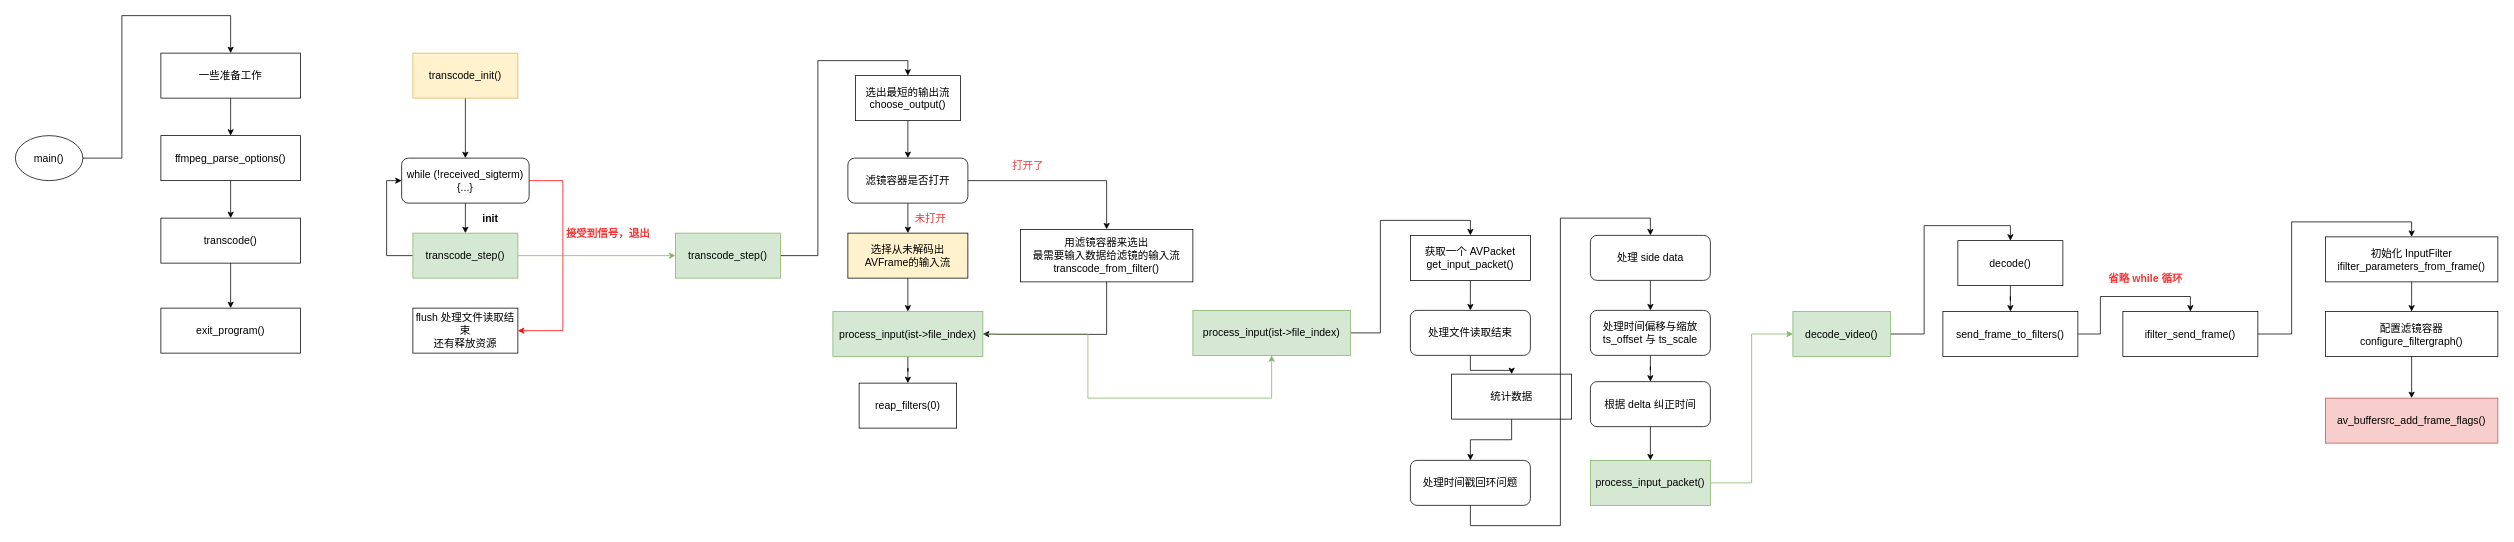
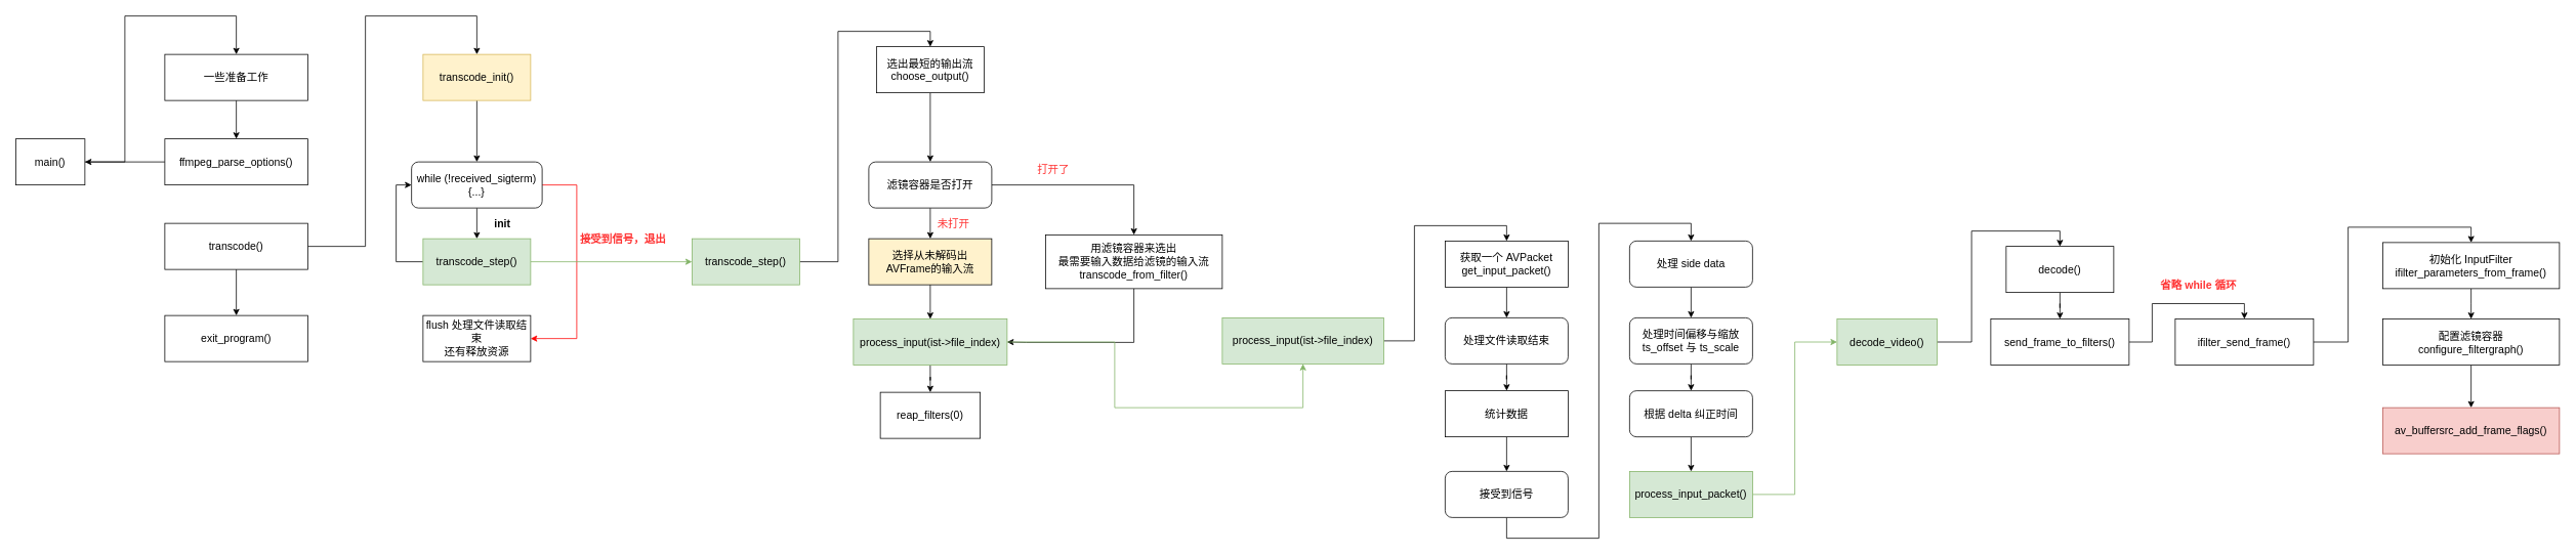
  <mxCell id="0" />
  <mxCell id="1" parent="0" />
  <mxCell id="2" style="edgeStyle=orthogonalEdgeStyle;rounded=0;orthogonalLoop=1;jettySize=auto;html=1;entryX=0.5;entryY=0;entryDx=0;entryDy=0;fontSize=14;" parent="1" source="3" target="5" edge="1"><mxGeometry relative="1" as="geometry"><Array as="points"><mxPoint x="162" y="210" /><mxPoint x="162" y="20" /><mxPoint x="307" y="20" /></Array></mxGeometry></mxCell>
- <mxCell id="3" value="main()" style="ellipse;whiteSpace=wrap;html=1;fontSize=14;" parent="1" vertex="1"><mxGeometry x="20" y="180" width="90" height="60" as="geometry" /></mxCell>
+ <mxCell id="3" value="main()" style="rounded=0;whiteSpace=wrap;html=1;fontSize=14;" parent="1" vertex="1"><mxGeometry x="20" y="180" width="90" height="60" as="geometry" /></mxCell>
  <mxCell id="4" style="edgeStyle=orthogonalEdgeStyle;rounded=0;orthogonalLoop=1;jettySize=auto;html=1;fontSize=14;" parent="1" source="5" target="7" edge="1"><mxGeometry relative="1" as="geometry" /></mxCell>
  <mxCell id="5" value="一些准备工作" style="rounded=0;whiteSpace=wrap;html=1;fontSize=14;" parent="1" vertex="1"><mxGeometry x="214" y="70" width="186" height="60" as="geometry" /></mxCell>
- <mxCell id="6" style="edgeStyle=orthogonalEdgeStyle;rounded=0;orthogonalLoop=1;jettySize=auto;html=1;fontSize=14;" parent="1" source="7" target="10" edge="1"><mxGeometry relative="1" as="geometry" /></mxCell>
+ <mxCell id="6" style="edgeStyle=orthogonalEdgeStyle;rounded=0;orthogonalLoop=1;jettySize=auto;html=1;fontSize=14;" parent="1" source="7" target="3" edge="1"><mxGeometry relative="1" as="geometry" /></mxCell>
  <mxCell id="7" value="ffmpeg_parse_options()" style="rounded=0;whiteSpace=wrap;html=1;fontSize=14;fillColor=#FFFFFF;" parent="1" vertex="1"><mxGeometry x="214" y="180" width="186" height="60" as="geometry" /></mxCell>
  <mxCell id="8" style="edgeStyle=orthogonalEdgeStyle;rounded=0;orthogonalLoop=1;jettySize=auto;html=1;" parent="1" source="10" target="11" edge="1"><mxGeometry relative="1" as="geometry" /></mxCell>
+ <mxCell id="9" style="edgeStyle=orthogonalEdgeStyle;rounded=0;orthogonalLoop=1;jettySize=auto;html=1;entryX=0.5;entryY=0;entryDx=0;entryDy=0;" parent="1" source="10" target="13" edge="1"><mxGeometry relative="1" as="geometry"><Array as="points"><mxPoint x="475" y="320" /><mxPoint x="475" y="20" /><mxPoint x="620" y="20" /></Array></mxGeometry></mxCell>
  <mxCell id="10" value="transcode()" style="rounded=0;whiteSpace=wrap;html=1;fontSize=14;" parent="1" vertex="1"><mxGeometry x="214" y="290" width="186" height="60" as="geometry" /></mxCell>
  <mxCell id="11" value="exit_program()" style="rounded=0;whiteSpace=wrap;html=1;fontSize=14;" parent="1" vertex="1"><mxGeometry x="214" y="410" width="186" height="60" as="geometry" /></mxCell>
  <mxCell id="12" style="edgeStyle=orthogonalEdgeStyle;rounded=0;orthogonalLoop=1;jettySize=auto;html=1;" parent="1" source="13" target="16" edge="1"><mxGeometry relative="1" as="geometry" /></mxCell>
  <mxCell id="13" value="transcode_init()" style="rounded=0;whiteSpace=wrap;html=1;fontSize=14;fillColor=#fff2cc;strokeColor=#d6b656;" parent="1" vertex="1"><mxGeometry x="550" y="70" width="140" height="60" as="geometry" /></mxCell>
  <mxCell id="14" style="edgeStyle=orthogonalEdgeStyle;rounded=0;orthogonalLoop=1;jettySize=auto;html=1;entryX=1;entryY=0.5;entryDx=0;entryDy=0;fontColor=#FF0000;labelBackgroundColor=#FFFFFF;strokeColor=#FF0000;" parent="1" source="16" target="20" edge="1"><mxGeometry relative="1" as="geometry"><Array as="points"><mxPoint x="750" y="240" /><mxPoint x="750" y="440" /></Array></mxGeometry></mxCell>
  <mxCell id="15" style="edgeStyle=orthogonalEdgeStyle;rounded=0;orthogonalLoop=1;jettySize=auto;html=1;" parent="1" source="16" target="19" edge="1"><mxGeometry relative="1" as="geometry" /></mxCell>
  <mxCell id="16" value="while (!received_sigterm) {...}" style="rounded=1;whiteSpace=wrap;html=1;fillColor=#FFFFFF;fontSize=14;" parent="1" vertex="1"><mxGeometry x="535" y="210" width="170" height="60" as="geometry" /></mxCell>
  <mxCell id="17" style="edgeStyle=orthogonalEdgeStyle;rounded=0;orthogonalLoop=1;jettySize=auto;html=1;entryX=0;entryY=0.5;entryDx=0;entryDy=0;" parent="1" source="19" target="16" edge="1"><mxGeometry relative="1" as="geometry"><Array as="points"><mxPoint x="515" y="340" /><mxPoint x="515" y="240" /></Array></mxGeometry></mxCell>
  <mxCell id="18" style="edgeStyle=orthogonalEdgeStyle;rounded=0;orthogonalLoop=1;jettySize=auto;html=1;fillColor=#d5e8d4;strokeColor=#82b366;" edge="1" parent="1" source="19" target="24"><mxGeometry relative="1" as="geometry" /></mxCell>
  <mxCell id="19" value="transcode_step()" style="rounded=0;whiteSpace=wrap;html=1;fontSize=14;fillColor=#d5e8d4;strokeColor=#82b366;" parent="1" vertex="1"><mxGeometry x="550" y="310" width="140" height="60" as="geometry" /></mxCell>
  <mxCell id="20" value="flush 处理文件读取结束&lt;br&gt;还有释放资源" style="rounded=0;whiteSpace=wrap;html=1;fontSize=14;" parent="1" vertex="1"><mxGeometry x="550" y="410" width="140" height="60" as="geometry" /></mxCell>
  <mxCell id="21" value="init" style="text;strokeColor=none;fillColor=none;html=1;fontSize=14;fontStyle=1;verticalAlign=middle;align=center;fontColor=#000000;" parent="1" vertex="1"><mxGeometry x="620" y="270" width="65" height="40" as="geometry" /></mxCell>
  <mxCell id="22" value="接受到信号，退出" style="text;strokeColor=none;fillColor=none;html=1;fontSize=14;fontStyle=1;verticalAlign=middle;align=center;fontColor=#FF3333;" parent="1" vertex="1"><mxGeometry x="760" y="290" width="100" height="40" as="geometry" /></mxCell>
  <mxCell id="23" style="edgeStyle=orthogonalEdgeStyle;rounded=0;orthogonalLoop=1;jettySize=auto;html=1;entryX=0.5;entryY=0;entryDx=0;entryDy=0;fontSize=14;" parent="1" source="24" target="26" edge="1"><mxGeometry relative="1" as="geometry" /></mxCell>
  <mxCell id="24" value="transcode_step()" style="rounded=0;whiteSpace=wrap;html=1;fontSize=14;fillColor=#d5e8d4;strokeColor=#82b366;" parent="1" vertex="1"><mxGeometry x="900" y="310" width="140" height="60" as="geometry" /></mxCell>
  <mxCell id="25" style="edgeStyle=orthogonalEdgeStyle;rounded=0;orthogonalLoop=1;jettySize=auto;html=1;fontSize=14;" parent="1" source="26" target="29" edge="1"><mxGeometry relative="1" as="geometry" /></mxCell>
- <mxCell id="26" value="选出最短的输出流&lt;br&gt;choose_output()" style="rounded=0;whiteSpace=wrap;html=1;fontSize=14;fillColor=#FFFFFF;strokeColor=#000000;" parent="1" vertex="1"><mxGeometry x="1140" y="100" width="140" height="60" as="geometry" /></mxCell>
+ <mxCell id="26" value="选出最短的输出流&lt;br&gt;choose_output()" style="rounded=0;whiteSpace=wrap;html=1;fontSize=14;fillColor=#FFFFFF;strokeColor=#000000;" parent="1" vertex="1"><mxGeometry x="1140" y="60" width="140" height="60" as="geometry" /></mxCell>
  <mxCell id="27" style="edgeStyle=orthogonalEdgeStyle;rounded=0;orthogonalLoop=1;jettySize=auto;html=1;fontSize=14;" parent="1" source="29" target="31" edge="1"><mxGeometry relative="1" as="geometry" /></mxCell>
  <mxCell id="28" style="edgeStyle=orthogonalEdgeStyle;rounded=0;orthogonalLoop=1;jettySize=auto;html=1;fontSize=14;" parent="1" source="29" target="33" edge="1"><mxGeometry relative="1" as="geometry" /></mxCell>
  <mxCell id="29" value="&lt;span style=&quot;font-size: 14px;&quot;&gt;滤镜容器是否打开&lt;br&gt;&lt;/span&gt;" style="rounded=1;whiteSpace=wrap;html=1;" parent="1" vertex="1"><mxGeometry x="1130" y="210" width="160" height="60" as="geometry" /></mxCell>
  <mxCell id="30" style="edgeStyle=orthogonalEdgeStyle;rounded=0;orthogonalLoop=1;jettySize=auto;html=1;fontSize=14;" parent="1" source="31" target="36" edge="1"><mxGeometry relative="1" as="geometry" /></mxCell>
  <mxCell id="31" value="&lt;span style=&quot;font-size: 14px;&quot;&gt;选择从未解码出 AVFrame的输入流&lt;br&gt;&lt;/span&gt;" style="rounded=0;whiteSpace=wrap;html=1;fillColor=#fff2cc;" parent="1" vertex="1"><mxGeometry x="1130" y="310" width="160" height="60" as="geometry" /></mxCell>
  <mxCell id="32" style="edgeStyle=orthogonalEdgeStyle;rounded=0;orthogonalLoop=1;jettySize=auto;html=1;entryX=1;entryY=0.5;entryDx=0;entryDy=0;fontSize=14;" parent="1" source="33" target="36" edge="1"><mxGeometry relative="1" as="geometry"><Array as="points"><mxPoint x="1475" y="445" /><mxPoint x="1335" y="445" /></Array></mxGeometry></mxCell>
  <mxCell id="33" value="&lt;span style=&quot;font-size: 14px;&quot;&gt;用滤镜容器来选出&lt;/span&gt;&lt;br&gt;&lt;span style=&quot;font-size: 14px;&quot;&gt;最需要输入数据给滤镜的输入流&lt;/span&gt;&lt;br&gt;&lt;span style=&quot;font-size: 14px;&quot;&gt;transcode_from_filter()&lt;/span&gt;" style="rounded=0;whiteSpace=wrap;html=1;" parent="1" vertex="1"><mxGeometry x="1360" y="305" width="230" height="70" as="geometry" /></mxCell>
  <mxCell id="34" style="edgeStyle=orthogonalEdgeStyle;rounded=0;orthogonalLoop=1;jettySize=auto;html=1;fontSize=14;" parent="1" source="36" target="37" edge="1"><mxGeometry relative="1" as="geometry" /></mxCell>
  <mxCell id="35" style="edgeStyle=orthogonalEdgeStyle;rounded=0;orthogonalLoop=1;jettySize=auto;html=1;fillColor=#d5e8d4;strokeColor=#82b366;" edge="1" parent="1" source="36" target="41"><mxGeometry relative="1" as="geometry"><Array as="points"><mxPoint x="1450" y="445" /><mxPoint x="1450" y="530" /><mxPoint x="1695" y="530" /></Array></mxGeometry></mxCell>
  <mxCell id="36" value="&lt;span style=&quot;font-size: 14px;&quot;&gt;process_input(ist-&amp;gt;file_index)&lt;/span&gt;" style="rounded=0;whiteSpace=wrap;html=1;fontSize=14;fillColor=#d5e8d4;strokeColor=#82b366;" parent="1" vertex="1"><mxGeometry x="1110" y="414.5" width="200" height="60" as="geometry" /></mxCell>
  <mxCell id="37" value="&lt;span style=&quot;font-size: 14px;&quot;&gt;reap_filters(0)&lt;/span&gt;" style="rounded=0;whiteSpace=wrap;html=1;fontSize=14;" parent="1" vertex="1"><mxGeometry x="1145" y="510" width="130" height="60" as="geometry" /></mxCell>
  <mxCell id="38" value="打开了" style="text;strokeColor=none;fillColor=none;html=1;fontSize=14;fontStyle=0;verticalAlign=middle;align=center;fontColor=#FF3333;" parent="1" vertex="1"><mxGeometry x="1320" y="200" width="100" height="40" as="geometry" /></mxCell>
  <mxCell id="39" value="未打开" style="text;strokeColor=none;fillColor=none;html=1;fontSize=14;fontStyle=0;verticalAlign=middle;align=center;fontColor=#FF3333;" parent="1" vertex="1"><mxGeometry x="1200" y="270" width="80" height="40" as="geometry" /></mxCell>
  <mxCell id="40" style="edgeStyle=orthogonalEdgeStyle;rounded=0;orthogonalLoop=1;jettySize=auto;html=1;entryX=0.5;entryY=0;entryDx=0;entryDy=0;" parent="1" source="41" target="43" edge="1"><mxGeometry relative="1" as="geometry" /></mxCell>
  <mxCell id="41" value="process_input(ist-&amp;gt;file_index)" style="rounded=0;whiteSpace=wrap;html=1;fontSize=14;fillColor=#d5e8d4;strokeColor=#82b366;" parent="1" vertex="1"><mxGeometry x="1590" y="413" width="210" height="60" as="geometry" /></mxCell>
  <mxCell id="42" style="edgeStyle=orthogonalEdgeStyle;rounded=0;orthogonalLoop=1;jettySize=auto;html=1;" parent="1" source="43" target="45" edge="1"><mxGeometry relative="1" as="geometry" /></mxCell>
  <mxCell id="43" value="获取一个 AVPacket&lt;br&gt;get_input_packet()" style="rounded=0;whiteSpace=wrap;html=1;fontSize=14;fillColor=#FFFFFF;strokeColor=#000000;" parent="1" vertex="1"><mxGeometry x="1880" y="313" width="160" height="60" as="geometry" /></mxCell>
  <mxCell id="44" style="edgeStyle=orthogonalEdgeStyle;rounded=0;orthogonalLoop=1;jettySize=auto;html=1;" parent="1" source="45" target="47" edge="1"><mxGeometry relative="1" as="geometry" /></mxCell>
  <mxCell id="45" value="处理文件读取结束" style="rounded=1;whiteSpace=wrap;html=1;fontSize=14;fillColor=#FFFFFF;strokeColor=#000000;" parent="1" vertex="1"><mxGeometry x="1880" y="413" width="160" height="60" as="geometry" /></mxCell>
  <mxCell id="46" style="edgeStyle=orthogonalEdgeStyle;rounded=0;orthogonalLoop=1;jettySize=auto;html=1;" parent="1" source="47" target="49" edge="1"><mxGeometry relative="1" as="geometry" /></mxCell>
- <mxCell id="47" value="统计数据" style="rounded=0;whiteSpace=wrap;html=1;fontSize=14;fillColor=#FFFFFF;strokeColor=#000000;" parent="1" vertex="1"><mxGeometry x="1935" y="498" width="160" height="60" as="geometry" /></mxCell>
+ <mxCell id="47" value="统计数据" style="rounded=0;whiteSpace=wrap;html=1;fontSize=14;fillColor=#FFFFFF;strokeColor=#000000;" parent="1" vertex="1"><mxGeometry x="1880" y="508" width="160" height="60" as="geometry" /></mxCell>
  <mxCell id="48" style="edgeStyle=orthogonalEdgeStyle;rounded=0;orthogonalLoop=1;jettySize=auto;html=1;entryX=0.5;entryY=0;entryDx=0;entryDy=0;" parent="1" source="49" target="51" edge="1"><mxGeometry relative="1" as="geometry"><Array as="points"><mxPoint x="1960" y="700" /><mxPoint x="2080" y="700" /><mxPoint x="2080" y="290" /><mxPoint x="2200" y="290" /></Array></mxGeometry></mxCell>
- <mxCell id="49" value="处理时间戳回环问题" style="rounded=1;whiteSpace=wrap;html=1;fontSize=14;fillColor=#FFFFFF;strokeColor=#000000;" parent="1" vertex="1"><mxGeometry x="1880" y="613" width="160" height="60" as="geometry" /></mxCell>
+ <mxCell id="49" value="接受到信号" style="rounded=1;whiteSpace=wrap;html=1;fontSize=14;fillColor=#FFFFFF;strokeColor=#000000;" parent="1" vertex="1"><mxGeometry x="1880" y="613" width="160" height="60" as="geometry" /></mxCell>
  <mxCell id="50" style="edgeStyle=orthogonalEdgeStyle;rounded=0;orthogonalLoop=1;jettySize=auto;html=1;" parent="1" source="51" target="53" edge="1"><mxGeometry relative="1" as="geometry" /></mxCell>
  <mxCell id="51" value="处理 side data" style="rounded=1;whiteSpace=wrap;html=1;fontSize=14;fillColor=#FFFFFF;strokeColor=#000000;" parent="1" vertex="1"><mxGeometry x="2120" y="313" width="160" height="60" as="geometry" /></mxCell>
  <mxCell id="52" style="edgeStyle=orthogonalEdgeStyle;rounded=0;orthogonalLoop=1;jettySize=auto;html=1;" parent="1" source="53" target="55" edge="1"><mxGeometry relative="1" as="geometry" /></mxCell>
  <mxCell id="53" value="处理时间偏移与缩放&lt;br&gt;ts_offset 与 ts_scale" style="rounded=1;whiteSpace=wrap;html=1;fontSize=14;fillColor=#FFFFFF;strokeColor=#000000;" parent="1" vertex="1"><mxGeometry x="2120" y="413" width="160" height="60" as="geometry" /></mxCell>
  <mxCell id="54" style="edgeStyle=orthogonalEdgeStyle;rounded=0;orthogonalLoop=1;jettySize=auto;html=1;" parent="1" source="55" target="57" edge="1"><mxGeometry relative="1" as="geometry" /></mxCell>
  <mxCell id="55" value="根据 delta 纠正时间" style="rounded=1;whiteSpace=wrap;html=1;fontSize=14;fillColor=#FFFFFF;strokeColor=#000000;" parent="1" vertex="1"><mxGeometry x="2120" y="508" width="160" height="60" as="geometry" /></mxCell>
  <mxCell id="56" style="edgeStyle=orthogonalEdgeStyle;rounded=0;orthogonalLoop=1;jettySize=auto;html=1;entryX=0;entryY=0.5;entryDx=0;entryDy=0;fillColor=#d5e8d4;strokeColor=#82b366;" edge="1" parent="1" source="57" target="59"><mxGeometry relative="1" as="geometry" /></mxCell>
  <mxCell id="57" value="process_input_packet()" style="rounded=0;whiteSpace=wrap;html=1;fontSize=14;fillColor=#d5e8d4;strokeColor=#82b366;" parent="1" vertex="1"><mxGeometry x="2120" y="613" width="160" height="60" as="geometry" /></mxCell>
  <mxCell id="58" style="edgeStyle=orthogonalEdgeStyle;rounded=0;orthogonalLoop=1;jettySize=auto;html=1;entryX=0.5;entryY=0;entryDx=0;entryDy=0;" edge="1" parent="1" source="59" target="61"><mxGeometry relative="1" as="geometry" /></mxCell>
  <mxCell id="59" value="decode_video()" style="rounded=0;whiteSpace=wrap;html=1;fontSize=14;fillColor=#d5e8d4;strokeColor=#82b366;" vertex="1" parent="1"><mxGeometry x="2390" y="414.5" width="130" height="60" as="geometry" /></mxCell>
  <mxCell id="60" style="edgeStyle=orthogonalEdgeStyle;rounded=0;orthogonalLoop=1;jettySize=auto;html=1;entryX=0.5;entryY=0;entryDx=0;entryDy=0;" edge="1" parent="1" source="61" target="63"><mxGeometry relative="1" as="geometry" /></mxCell>
  <mxCell id="61" value="decode()" style="rounded=0;whiteSpace=wrap;html=1;fontSize=14;fillColor=#FFFFFF;strokeColor=#000000;" vertex="1" parent="1"><mxGeometry x="2610" y="320" width="140" height="60" as="geometry" /></mxCell>
  <mxCell id="62" style="edgeStyle=orthogonalEdgeStyle;rounded=0;orthogonalLoop=1;jettySize=auto;html=1;entryX=0.5;entryY=0;entryDx=0;entryDy=0;" edge="1" parent="1" source="63" target="65"><mxGeometry relative="1" as="geometry" /></mxCell>
  <mxCell id="63" value="send_frame_to_filters()" style="rounded=0;whiteSpace=wrap;html=1;fontSize=14;fillColor=#FFFFFF;strokeColor=#000000;" vertex="1" parent="1"><mxGeometry x="2590" y="414.5" width="180" height="60" as="geometry" /></mxCell>
  <mxCell id="64" style="edgeStyle=orthogonalEdgeStyle;rounded=0;orthogonalLoop=1;jettySize=auto;html=1;entryX=0.5;entryY=0;entryDx=0;entryDy=0;" edge="1" parent="1" source="65" target="67"><mxGeometry relative="1" as="geometry" /></mxCell>
  <mxCell id="65" value="ifilter_send_frame()" style="rounded=0;whiteSpace=wrap;html=1;fontSize=14;fillColor=#FFFFFF;strokeColor=#000000;" vertex="1" parent="1"><mxGeometry x="2830" y="414.5" width="180" height="60" as="geometry" /></mxCell>
  <mxCell id="66" style="edgeStyle=orthogonalEdgeStyle;rounded=0;orthogonalLoop=1;jettySize=auto;html=1;" edge="1" parent="1" source="67" target="69"><mxGeometry relative="1" as="geometry" /></mxCell>
  <mxCell id="67" value="初始化 InputFilter&lt;br&gt;ifilter_parameters_from_frame()" style="rounded=0;whiteSpace=wrap;html=1;fontSize=14;fillColor=#FFFFFF;strokeColor=#000000;" vertex="1" parent="1"><mxGeometry x="3100" y="315" width="230" height="60" as="geometry" /></mxCell>
  <mxCell id="68" style="edgeStyle=orthogonalEdgeStyle;rounded=0;orthogonalLoop=1;jettySize=auto;html=1;" edge="1" parent="1" source="69" target="70"><mxGeometry relative="1" as="geometry" /></mxCell>
  <mxCell id="69" value="配置滤镜容器&lt;br&gt;configure_filtergraph()" style="rounded=0;whiteSpace=wrap;html=1;fontSize=14;fillColor=#FFFFFF;strokeColor=#000000;" vertex="1" parent="1"><mxGeometry x="3100" y="414.5" width="230" height="60" as="geometry" /></mxCell>
  <mxCell id="70" value="av_buffersrc_add_frame_flags()" style="rounded=0;whiteSpace=wrap;html=1;fontSize=14;fillColor=#f8cecc;strokeColor=#b85450;" vertex="1" parent="1"><mxGeometry x="3100" y="530" width="230" height="60" as="geometry" /></mxCell>
  <mxCell id="71" value="省略 while 循环" style="text;strokeColor=none;fillColor=none;html=1;fontSize=14;fontStyle=1;verticalAlign=middle;align=center;fontColor=#FF3333;" vertex="1" parent="1"><mxGeometry x="2810" y="350" width="100" height="40" as="geometry" /></mxCell>
